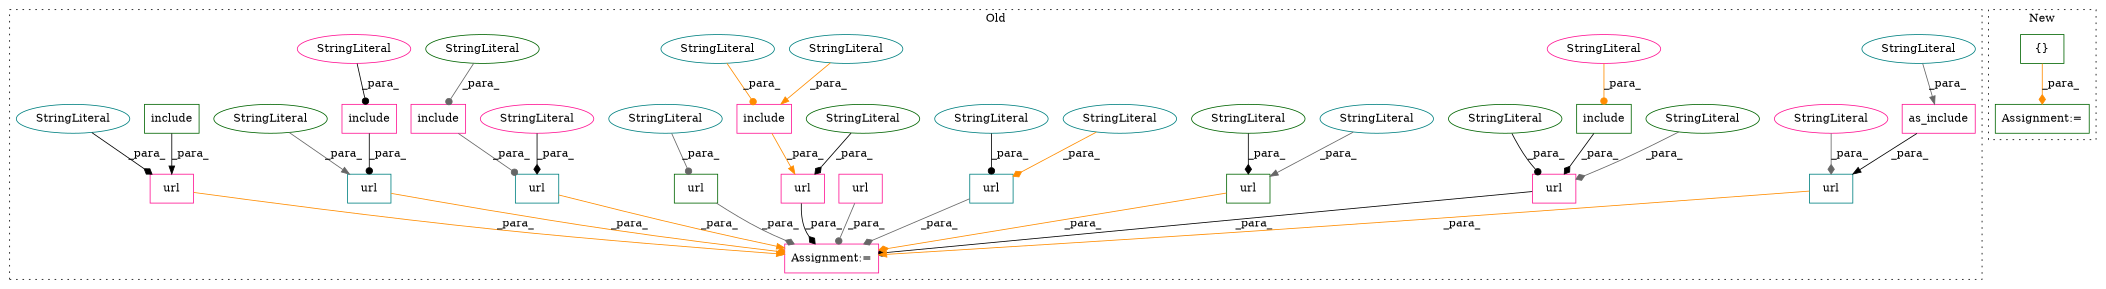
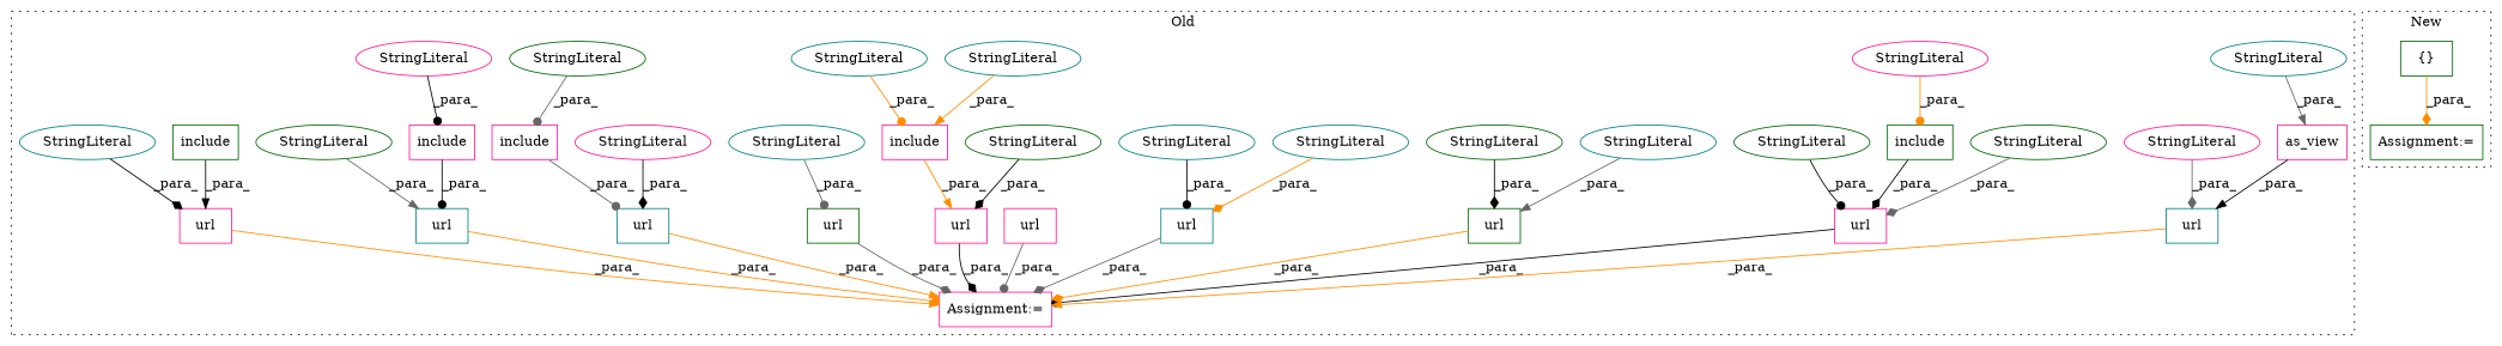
  digraph {
    node [a=45 l="4,1" shape=box color=deeppink]
    edge [color=black arrowhead=diamond]
    n1 [a=32 l="8,1" label=include s="1129,1182"]
    n2 [a=7 l=1 label="Assignment:=" s=733]
-   n3 [a=32 l="8,1" label=as_include s="806,839"]
+   n3 [a=32 l="8,1" label=as_view s="806,839"]
    n4 [l=32 label=StringLiteral s=1137 shape=ellipse color=teal]
    n5 [a=32 l="8,1" label=include s="895,929" color=darkgreen]
    n6 [l=12 label=StringLiteral s=814 shape=ellipse color=teal]
    n7 [a=32 label=url s="882,937"]
    n8 [l=6 label=StringLiteral s=931 shape=ellipse color=darkgreen]
    n9 [l=8 label=StringLiteral s=886 shape=ellipse color=darkgreen]
    n10 [a=32 label=url s="1185,1246" color=darkgreen]
    n11 [l=18 label=StringLiteral s=1228 shape=ellipse color=teal]
    n12 [l=28 label=StringLiteral s=1189 shape=ellipse color=darkgreen]
    n13 [a=32 label=url s="1110,1183"]
    n14 [l=14 label=StringLiteral s=1114 shape=ellipse color=darkgreen]
    n15 [a=32 label=url s="771,840" color=teal]
    n16 [l=17 label=StringLiteral s=775 shape=ellipse]
    n17 [a=32 label=url s="744,769" color=teal]
    n18 [l=4 label=StringLiteral s=748 shape=ellipse color=teal]
    n19 [a=32 label=url s="993,1049" color=teal]
    n20 [l=6 label=StringLiteral s=763 shape=ellipse color=teal]
    n21 [l=12 label=StringLiteral s=997 shape=ellipse color=darkgreen]
    n22 [a=32 label=url s="1248,1314" color=darkgreen]
    n23 [l=56 label=StringLiteral s=1252 shape=ellipse color=teal]
    n24 [a=32 label=url s="1051,1108"]
    n25 [l=14 label=StringLiteral s=1055 shape=ellipse color=teal]
    n26 [a=32 label=url s="939,991" color=teal]
    n27 [l=7 label=StringLiteral s=943 shape=ellipse]
    n28 [a=32 label=url s="842,880"]
    n29 [a=32 l="8,1" label=include s="951,990"]
    n30 [l=25 label=StringLiteral s=959 shape=ellipse color=darkgreen]
    n31 [a=32 l="8,1" label=include s="1010,1048"]
    n32 [l=30 label=StringLiteral s=1018 shape=ellipse]
    n33 [a=32 l="8,1" label=include s="1070,1107" color=darkgreen]
    n34 [l=12 label=StringLiteral s=1170 shape=ellipse color=teal]
    n35 [l=26 label=StringLiteral s=903 shape=ellipse]
    n36 [a=4 l="1,1" label="{}" s="768,1400" color=darkgreen]
    n37 [a=7 l=1 label="Assignment:=" s=758 color=darkgreen]
    subgraph cluster_1 {
      label=Old
      style=dotted
      n1
      n2
      n3
      n4
      n5
      n6
      n7
      n8
      n9
      n10
      n11
      n12
      n13
      n14
      n15
      n16
      n17
      n18
      n19
      n20
      n21
      n22
      n23
      n24
      n25
      n26
      n27
      n28
      n29
      n30
      n31
      n32
      n33
      n34
      n35
    }
    subgraph cluster_2 {
      label=New
      style=dotted
      n36
      n37
    }
    n1 -> n13 [label=_para_ color=darkorange arrowhead=normal]
    n3 -> n15 [label=_para_ arrowhead=normal]
    n4 -> n1 [label=_para_ color=darkorange arrowhead=normal]
    n5 -> n7 [label=_para_]
    n6 -> n3 [label=_para_ color=gray40 arrowhead=normal]
    n7 -> n2 [label=_para_ arrowhead=dot]
    n8 -> n7 [label=_para_ arrowhead=dot]
    n9 -> n7 [label=_para_ color=gray40]
    n10 -> n2 [label=_para_ color=darkorange]
    n11 -> n10 [label=_para_ color=gray40 arrowhead=normal]
    n12 -> n10 [label=_para_]
    n13 -> n2 [label=_para_]
    n14 -> n13 [label=_para_]
    n15 -> n2 [label=_para_ color=darkorange arrowhead=normal]
    n16 -> n15 [label=_para_ color=gray40]
    n17 -> n2 [label=_para_ color=gray40]
    n18 -> n17 [label=_para_ arrowhead=dot]
    n19 -> n2 [label=_para_ color=darkorange arrowhead=dot]
    n20 -> n17 [label=_para_ color=darkorange]
    n21 -> n19 [label=_para_ color=gray40 arrowhead=normal]
    n22 -> n2 [label=_para_ color=gray40]
    n23 -> n22 [label=_para_ color=gray40 arrowhead=dot]
    n24 -> n2 [label=_para_ color=darkorange arrowhead=normal]
    n25 -> n24 [label=_para_]
    n26 -> n2 [label=_para_ color=darkorange arrowhead=normal]
    n27 -> n26 [label=_para_]
    n28 -> n2 [label=_para_ color=gray40 arrowhead=dot]
    n29 -> n26 [label=_para_ color=gray40 arrowhead=dot]
    n30 -> n29 [label=_para_ color=gray40 arrowhead=dot]
    n31 -> n19 [label=_para_ arrowhead=dot]
    n32 -> n31 [label=_para_ arrowhead=dot]
    n33 -> n24 [label=_para_ arrowhead=normal]
    n34 -> n1 [label=_para_ color=darkorange arrowhead=dot]
    n35 -> n5 [label=_para_ color=darkorange arrowhead=dot]
    n36 -> n37 [label=_para_ color=darkorange]
  }
